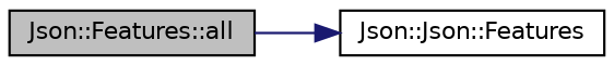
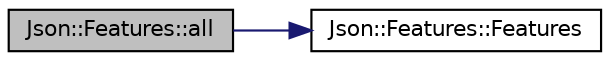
  digraph {
    rankdir=LR
    node [color=black fontname=Helvetica fontsize=10 shape=record style=filled]
    n1 [fillcolor=grey75 fontcolor=black height=0.2 label="Json::Features::all" width=0.4]
-   n2 [fillcolor=white height=0.2 label="Json::Json::Features" width=0.4]
+   n2 [fillcolor=white height=0.2 label="Json::Features::Features" width=0.4]
    n1 -> n2 [color=midnightblue fontname=Helvetica fontsize=10 labelfontname=Helvetica labelfontsize=10 style=solid]
  }
